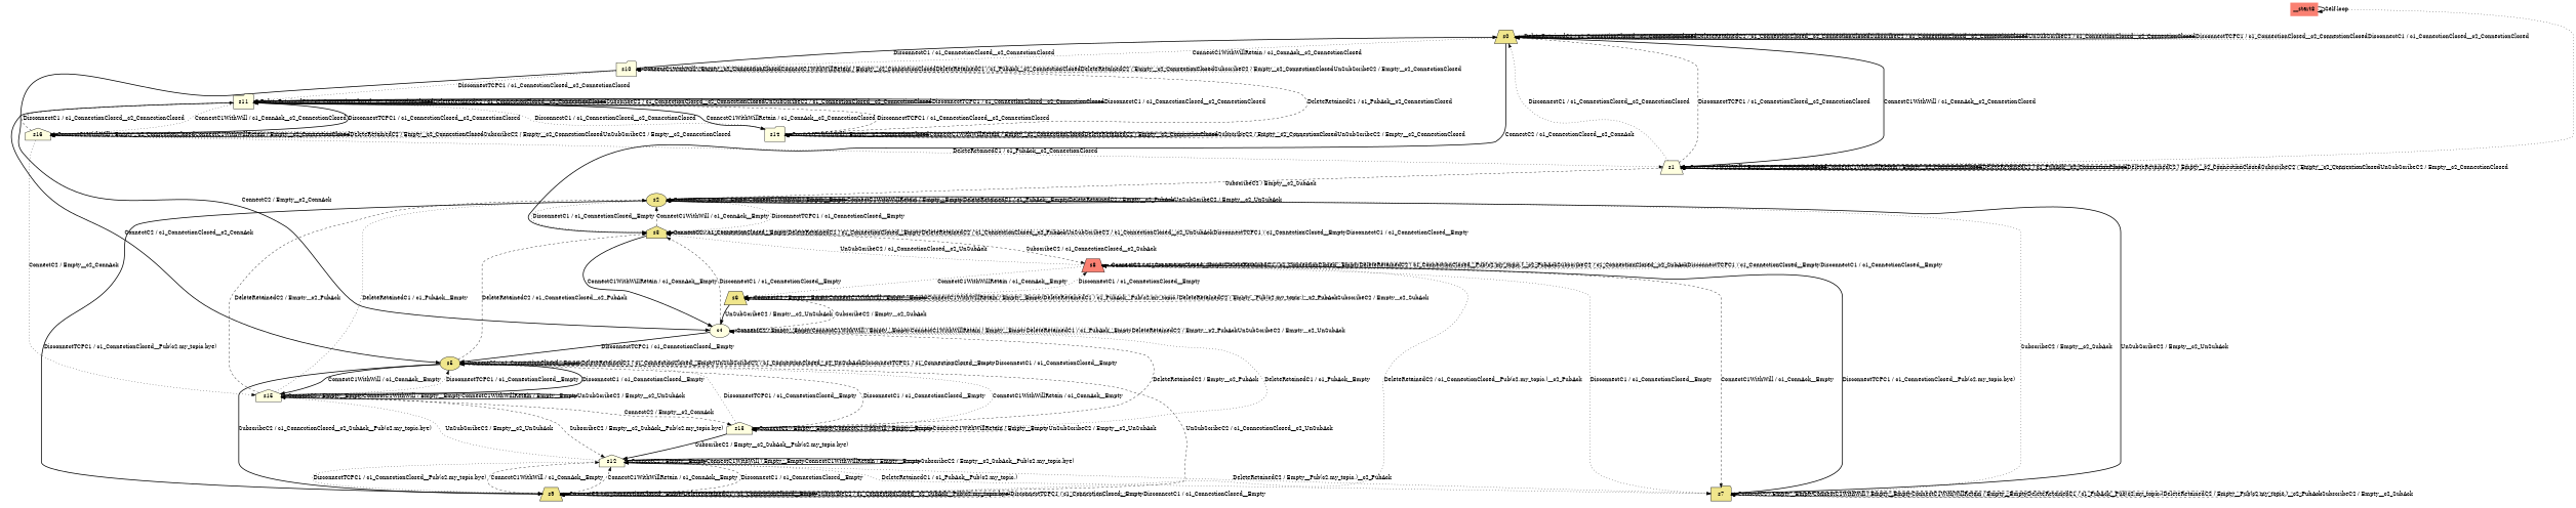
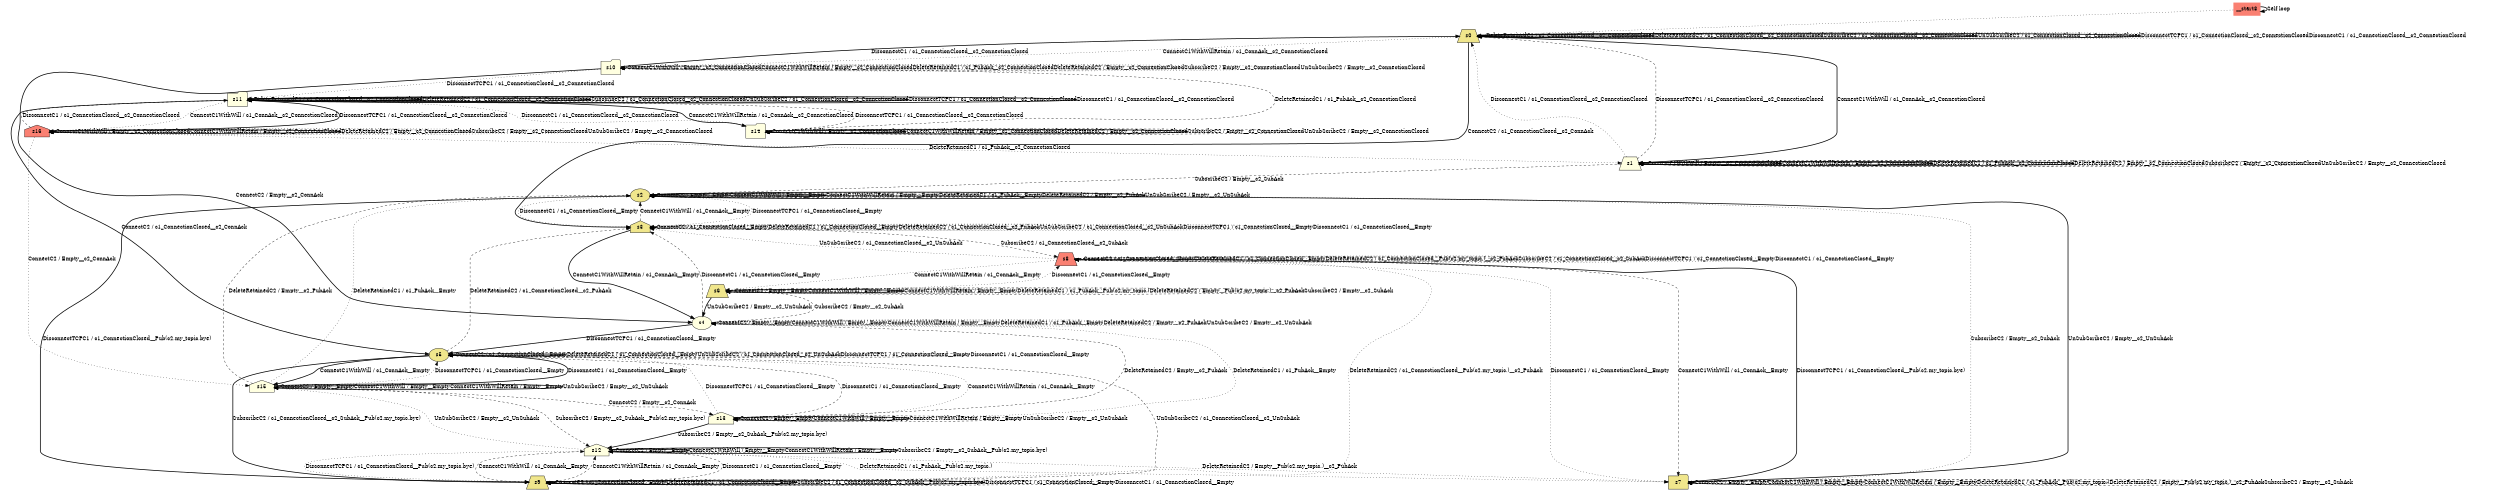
  digraph {
    node [fillcolor=lightyellow shape=trapezium style=filled]
    edge [style=dashed]
    n1 [fillcolor=salmon label=__start8 shape=none]
    n2 [fillcolor=khaki label=s0]
    n3 [label=s1]
    n4 [fillcolor=khaki label=s3 shape=house]
    n5 [label=s10 shape=folder]
    n6 [fillcolor=khaki label=s2 shape=ellipse]
    n7 [label=s4 shape=ellipse]
    n8 [fillcolor=salmon label=s8]
    n9 [label=s11 shape=folder]
    n10 [fillcolor=khaki label=s7 shape=folder]
    n11 [fillcolor=khaki label=s9]
    n12 [fillcolor=khaki label=s5 shape=ellipse]
    n13 [fillcolor=khaki label=s6]
    n14 [label=s14 shape=folder]
-   n15 [label=s16 shape=house]
+   n15 [fillcolor=salmon label=s16 shape=house]
    n16 [label=s13 shape=house]
    n17 [label=s15 shape=house]
    n18 [label=s12 shape=house]
    n1 -> n1 [label="Self loop" style=bold]
-   n1 -> n3 [style=dotted]
+   n1 -> n2 [style=dotted]
    n2 -> n2 [label="DeleteRetainedC1 / c1_ConnectionClosed__c2_ConnectionClosed" style=bold]
    n2 -> n2 [label="DeleteRetainedC2 / c1_ConnectionClosed__c2_ConnectionClosed" style=bold]
    n2 -> n2 [label="SubscribeC2 / c1_ConnectionClosed__c2_ConnectionClosed"]
    n2 -> n2 [label="UnSubScribeC2 / c1_ConnectionClosed__c2_ConnectionClosed" style=bold]
    n2 -> n2 [label="DisconnectTCPC1 / c1_ConnectionClosed__c2_ConnectionClosed" style=bold]
    n2 -> n2 [label="DisconnectC1 / c1_ConnectionClosed__c2_ConnectionClosed" style=dotted]
    n2 -> n3 [label="ConnectC1WithWill / c1_ConnAck__c2_ConnectionClosed" style=bold]
    n2 -> n4 [label="ConnectC2 / c1_ConnectionClosed__c2_ConnAck" style=bold]
    n2 -> n5 [label="ConnectC1WithWillRetain / c1_ConnAck__c2_ConnectionClosed" style=dotted]
    n3 -> n2 [label="DisconnectTCPC1 / c1_ConnectionClosed__c2_ConnectionClosed"]
    n3 -> n2 [label="DisconnectC1 / c1_ConnectionClosed__c2_ConnectionClosed" style=dotted]
    n3 -> n3 [label="ConnectC1WithWill / Empty__c2_ConnectionClosed"]
    n3 -> n3 [label="ConnectC1WithWillRetain / Empty__c2_ConnectionClosed" style=bold]
    n3 -> n3 [label="DeleteRetainedC1 / c1_PubAck__c2_ConnectionClosed" style=bold]
    n3 -> n3 [label="DeleteRetainedC2 / Empty__c2_ConnectionClosed" style=bold]
    n3 -> n3 [label="SubscribeC2 / Empty__c2_ConnectionClosed"]
    n3 -> n3 [label="UnSubScribeC2 / Empty__c2_ConnectionClosed"]
    n3 -> n6 [label="SubscribeC2 / Empty__c2_SubAck"]
    n4 -> n4 [label="ConnectC2 / c1_ConnectionClosed__Empty" style=bold]
    n4 -> n4 [label="DeleteRetainedC1 / c1_ConnectionClosed__Empty" style=dotted]
    n4 -> n4 [label="DeleteRetainedC2 / c1_ConnectionClosed__c2_PubAck" style=dotted]
    n4 -> n4 [label="UnSubScribeC2 / c1_ConnectionClosed__c2_UnSubAck"]
    n4 -> n4 [label="DisconnectTCPC1 / c1_ConnectionClosed__Empty" style=dotted]
    n4 -> n4 [label="DisconnectC1 / c1_ConnectionClosed__Empty" style=dotted]
    n4 -> n6 [label="ConnectC1WithWill / c1_ConnAck__Empty"]
    n4 -> n7 [label="ConnectC1WithWillRetain / c1_ConnAck__Empty" style=bold]
    n4 -> n8 [label="SubscribeC2 / c1_ConnectionClosed__c2_SubAck"]
    n5 -> n2 [label="DisconnectC1 / c1_ConnectionClosed__c2_ConnectionClosed" style=bold]
    n5 -> n5 [label="ConnectC1WithWill / Empty__c2_ConnectionClosed"]
    n5 -> n5 [label="ConnectC1WithWillRetain / Empty__c2_ConnectionClosed"]
    n5 -> n5 [label="DeleteRetainedC1 / c1_PubAck__c2_ConnectionClosed" style=dotted]
    n5 -> n5 [label="DeleteRetainedC2 / Empty__c2_ConnectionClosed" style=dotted]
    n5 -> n5 [label="SubscribeC2 / Empty__c2_ConnectionClosed"]
    n5 -> n5 [label="UnSubScribeC2 / Empty__c2_ConnectionClosed" style=dotted]
    n5 -> n7 [label="ConnectC2 / Empty__c2_ConnAck" style=bold]
    n5 -> n9 [label="DisconnectTCPC1 / c1_ConnectionClosed__c2_ConnectionClosed" style=dotted]
    n6 -> n4 [label="DisconnectTCPC1 / c1_ConnectionClosed__Empty" style=dotted]
    n6 -> n4 [label="DisconnectC1 / c1_ConnectionClosed__Empty" style=dotted]
    n6 -> n6 [label="ConnectC2 / Empty__Empty" style=bold]
    n6 -> n6 [label="ConnectC1WithWill / Empty__Empty"]
    n6 -> n6 [label="ConnectC1WithWillRetain / Empty__Empty" style=bold]
    n6 -> n6 [label="DeleteRetainedC1 / c1_PubAck__Empty"]
    n6 -> n6 [label="DeleteRetainedC2 / Empty__c2_PubAck"]
    n6 -> n6 [label="UnSubScribeC2 / Empty__c2_UnSubAck" style=bold]
    n6 -> n10 [label="SubscribeC2 / Empty__c2_SubAck" style=dotted]
    n6 -> n11 [label="DisconnectTCPC1 / c1_ConnectionClosed__Pub(c2,my_topic,bye)" style=bold]
    n7 -> n4 [label="DisconnectC1 / c1_ConnectionClosed__Empty"]
    n7 -> n7 [label="ConnectC2 / Empty__Empty"]
    n7 -> n7 [label="ConnectC1WithWill / Empty__Empty" style=dotted]
    n7 -> n7 [label="ConnectC1WithWillRetain / Empty__Empty" style=dotted]
    n7 -> n7 [label="DeleteRetainedC1 / c1_PubAck__Empty" style=dotted]
    n7 -> n7 [label="DeleteRetainedC2 / Empty__c2_PubAck" style=dotted]
    n7 -> n7 [label="UnSubScribeC2 / Empty__c2_UnSubAck" style=dotted]
    n7 -> n12 [label="DisconnectTCPC1 / c1_ConnectionClosed__Empty" style=bold]
    n7 -> n13 [label="SubscribeC2 / Empty__c2_SubAck"]
    n8 -> n4 [label="UnSubScribeC2 / c1_ConnectionClosed__c2_UnSubAck" style=dotted]
    n8 -> n8 [label="ConnectC2 / c1_ConnectionClosed__Empty"]
    n8 -> n8 [label="DeleteRetainedC1 / c1_ConnectionClosed__Empty"]
    n8 -> n8 [label="DeleteRetainedC2 / c1_ConnectionClosed__Pub(c2,my_topic,)__c2_PubAck" style=dotted]
    n8 -> n8 [label="SubscribeC2 / c1_ConnectionClosed__c2_SubAck"]
    n8 -> n8 [label="DisconnectTCPC1 / c1_ConnectionClosed__Empty"]
    n8 -> n8 [label="DisconnectC1 / c1_ConnectionClosed__Empty" style=dotted]
    n8 -> n10 [label="ConnectC1WithWill / c1_ConnAck__Empty"]
    n8 -> n13 [label="ConnectC1WithWillRetain / c1_ConnAck__Empty" style=dotted]
    n9 -> n9 [label="DeleteRetainedC1 / c1_ConnectionClosed__c2_ConnectionClosed" style=dotted]
    n9 -> n9 [label="DeleteRetainedC2 / c1_ConnectionClosed__c2_ConnectionClosed" style=bold]
    n9 -> n9 [label="SubscribeC2 / c1_ConnectionClosed__c2_ConnectionClosed" style=bold]
    n9 -> n9 [label="UnSubScribeC2 / c1_ConnectionClosed__c2_ConnectionClosed"]
    n9 -> n9 [label="DisconnectTCPC1 / c1_ConnectionClosed__c2_ConnectionClosed" style=bold]
    n9 -> n9 [label="DisconnectC1 / c1_ConnectionClosed__c2_ConnectionClosed" style=bold]
    n9 -> n12 [label="ConnectC2 / c1_ConnectionClosed__c2_ConnAck" style=bold]
    n9 -> n14 [label="ConnectC1WithWillRetain / c1_ConnAck__c2_ConnectionClosed" style=bold]
    n9 -> n15 [label="ConnectC1WithWill / c1_ConnAck__c2_ConnectionClosed" style=dotted]
    n10 -> n6 [label="UnSubScribeC2 / Empty__c2_UnSubAck" style=bold]
    n10 -> n8 [label="DisconnectTCPC1 / c1_ConnectionClosed__Pub(c2,my_topic,bye)" style=bold]
    n10 -> n8 [label="DisconnectC1 / c1_ConnectionClosed__Empty" style=dotted]
    n10 -> n10 [label="ConnectC2 / Empty__Empty" style=bold]
    n10 -> n10 [label="ConnectC1WithWill / Empty__Empty" style=dotted]
    n10 -> n10 [label="ConnectC1WithWillRetain / Empty__Empty"]
    n10 -> n10 [label="DeleteRetainedC1 / c1_PubAck__Pub(c2,my_topic,)"]
    n10 -> n10 [label="DeleteRetainedC2 / Empty__Pub(c2,my_topic,)__c2_PubAck"]
    n10 -> n10 [label="SubscribeC2 / Empty__c2_SubAck"]
    n11 -> n8 [label="DeleteRetainedC2 / c1_ConnectionClosed__Pub(c2,my_topic,)__c2_PubAck" style=dotted]
    n11 -> n11 [label="ConnectC2 / c1_ConnectionClosed__Empty" style=bold]
    n11 -> n11 [label="DeleteRetainedC1 / c1_ConnectionClosed__Empty"]
    n11 -> n11 [label="SubscribeC2 / c1_ConnectionClosed__c2_SubAck__Pub(c2,my_topic,bye)" style=bold]
    n11 -> n11 [label="DisconnectTCPC1 / c1_ConnectionClosed__Empty" style=bold]
    n11 -> n11 [label="DisconnectC1 / c1_ConnectionClosed__Empty"]
    n11 -> n12 [label="UnSubScribeC2 / c1_ConnectionClosed__c2_UnSubAck"]
    n11 -> n18 [label="ConnectC1WithWill / c1_ConnAck__Empty"]
    n11 -> n18 [label="ConnectC1WithWillRetain / c1_ConnAck__Empty"]
    n12 -> n4 [label="DeleteRetainedC2 / c1_ConnectionClosed__c2_PubAck"]
    n12 -> n11 [label="SubscribeC2 / c1_ConnectionClosed__c2_SubAck__Pub(c2,my_topic,bye)" style=bold]
    n12 -> n12 [label="ConnectC2 / c1_ConnectionClosed__Empty" style=dotted]
    n12 -> n12 [label="DeleteRetainedC1 / c1_ConnectionClosed__Empty" style=bold]
    n12 -> n12 [label="UnSubScribeC2 / c1_ConnectionClosed__c2_UnSubAck" style=dotted]
    n12 -> n12 [label="DisconnectTCPC1 / c1_ConnectionClosed__Empty"]
    n12 -> n12 [label="DisconnectC1 / c1_ConnectionClosed__Empty"]
    n12 -> n16 [label="ConnectC1WithWillRetain / c1_ConnAck__Empty" style=dotted]
    n12 -> n17 [label="ConnectC1WithWill / c1_ConnAck__Empty" style=bold]
    n13 -> n7 [label="UnSubScribeC2 / Empty__c2_UnSubAck" style=bold]
    n13 -> n8 [label="DisconnectC1 / c1_ConnectionClosed__Empty" style=dotted]
    n13 -> n13 [label="ConnectC2 / Empty__Empty" style=dotted]
    n13 -> n13 [label="ConnectC1WithWill / Empty__Empty"]
    n13 -> n13 [label="ConnectC1WithWillRetain / Empty__Empty" style=bold]
    n13 -> n13 [label="DeleteRetainedC1 / c1_PubAck__Pub(c2,my_topic,)"]
    n13 -> n13 [label="DeleteRetainedC2 / Empty__Pub(c2,my_topic,)__c2_PubAck" style=dotted]
    n13 -> n13 [label="SubscribeC2 / Empty__c2_SubAck"]
    n14 -> n5 [label="DeleteRetainedC1 / c1_PubAck__c2_ConnectionClosed"]
    n14 -> n9 [label="DisconnectTCPC1 / c1_ConnectionClosed__c2_ConnectionClosed"]
    n14 -> n9 [label="DisconnectC1 / c1_ConnectionClosed__c2_ConnectionClosed" style=dotted]
    n14 -> n14 [label="ConnectC1WithWill / Empty__c2_ConnectionClosed" style=bold]
    n14 -> n14 [label="ConnectC1WithWillRetain / Empty__c2_ConnectionClosed" style=bold]
    n14 -> n14 [label="DeleteRetainedC2 / Empty__c2_ConnectionClosed"]
    n14 -> n14 [label="SubscribeC2 / Empty__c2_ConnectionClosed" style=bold]
    n14 -> n14 [label="UnSubScribeC2 / Empty__c2_ConnectionClosed"]
    n15 -> n3 [label="DeleteRetainedC1 / c1_PubAck__c2_ConnectionClosed" style=dotted]
    n15 -> n9 [label="DisconnectTCPC1 / c1_ConnectionClosed__c2_ConnectionClosed" style=bold]
    n15 -> n9 [label="DisconnectC1 / c1_ConnectionClosed__c2_ConnectionClosed"]
    n15 -> n15 [label="ConnectC1WithWill / Empty__c2_ConnectionClosed" style=bold]
    n15 -> n15 [label="ConnectC1WithWillRetain / Empty__c2_ConnectionClosed"]
    n15 -> n15 [label="DeleteRetainedC2 / Empty__c2_ConnectionClosed" style=bold]
    n15 -> n15 [label="SubscribeC2 / Empty__c2_ConnectionClosed"]
    n15 -> n15 [label="UnSubScribeC2 / Empty__c2_ConnectionClosed" style=dotted]
    n15 -> n17 [label="ConnectC2 / Empty__c2_ConnAck" style=dotted]
    n16 -> n7 [label="DeleteRetainedC1 / c1_PubAck__Empty" style=dotted]
    n16 -> n7 [label="DeleteRetainedC2 / Empty__c2_PubAck"]
    n16 -> n12 [label="DisconnectTCPC1 / c1_ConnectionClosed__Empty" style=dotted]
    n16 -> n12 [label="DisconnectC1 / c1_ConnectionClosed__Empty"]
    n16 -> n16 [label="ConnectC2 / Empty__Empty" style=bold]
    n16 -> n16 [label="ConnectC1WithWill / Empty__Empty" style=dotted]
    n16 -> n16 [label="ConnectC1WithWillRetain / Empty__Empty" style=bold]
    n16 -> n16 [label="UnSubScribeC2 / Empty__c2_UnSubAck"]
    n16 -> n18 [label="SubscribeC2 / Empty__c2_SubAck__Pub(c2,my_topic,bye)" style=bold]
    n17 -> n6 [label="DeleteRetainedC1 / c1_PubAck__Empty" style=dotted]
    n17 -> n6 [label="DeleteRetainedC2 / Empty__c2_PubAck"]
    n17 -> n12 [label="DisconnectTCPC1 / c1_ConnectionClosed__Empty" style=dotted]
    n17 -> n12 [label="DisconnectC1 / c1_ConnectionClosed__Empty" style=bold]
    n17 -> n16 [label="ConnectC2 / Empty__c2_ConnAck"]
    n17 -> n17 [label="ConnectC2 / Empty__Empty" style=dotted]
    n17 -> n17 [label="ConnectC1WithWill / Empty__Empty"]
    n17 -> n17 [label="ConnectC1WithWillRetain / Empty__Empty" style=dotted]
    n17 -> n17 [label="UnSubScribeC2 / Empty__c2_UnSubAck" style=bold]
    n17 -> n18 [label="SubscribeC2 / Empty__c2_SubAck__Pub(c2,my_topic,bye)"]
    n18 -> n10 [label="DeleteRetainedC1 / c1_PubAck__Pub(c2,my_topic,)" style=dotted]
    n18 -> n10 [label="DeleteRetainedC2 / Empty__Pub(c2,my_topic,)__c2_PubAck" style=dotted]
    n18 -> n11 [label="DisconnectTCPC1 / c1_ConnectionClosed__Pub(c2,my_topic,bye)" style=dotted]
    n18 -> n11 [label="DisconnectC1 / c1_ConnectionClosed__Empty"]
    n18 -> n17 [label="UnSubScribeC2 / Empty__c2_UnSubAck" style=dotted]
    n18 -> n18 [label="ConnectC2 / Empty__Empty"]
    n18 -> n18 [label="ConnectC1WithWill / Empty__Empty" style=bold]
    n18 -> n18 [label="ConnectC1WithWillRetain / Empty__Empty"]
    n18 -> n18 [label="SubscribeC2 / Empty__c2_SubAck__Pub(c2,my_topic,bye)" style=bold]
  }
